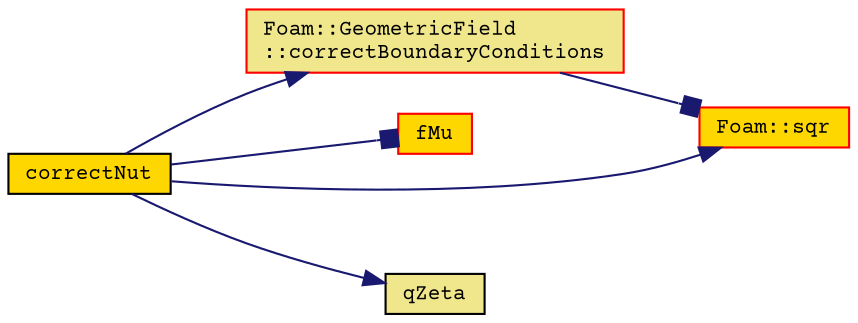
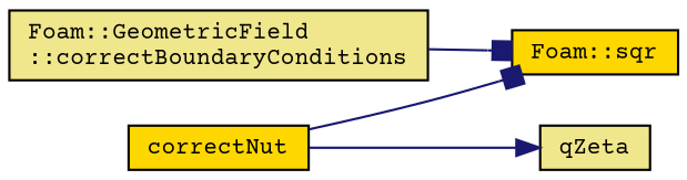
  digraph {
    fontname="Courier Prime"
    rankdir=LR
    node [color=black fillcolor=gold fontname="Courier Prime" fontsize=10 shape=record style=filled]
    edge [arrowhead=box color=midnightblue fontname="Courier Prime" fontsize=10 labelfontname=Helvetica labelfontsize=10 style=solid]
    n1 [fontcolor=black height=0.2 label=correctNut width=0.4]
-   n2 [color=red fillcolor=khaki height=0.2 label="Foam::GeometricField\l::correctBoundaryConditions" width=0.4]
-   n3 [color=red height=0.2 label=fMu width=0.4]
-   n4 [color=red height=0.2 label="Foam::sqr" width=0.4]
+   n2 [fillcolor=khaki height=0.2 label="Foam::GeometricField\l::correctBoundaryConditions" width=0.4]
+   n4 [height=0.2 label="Foam::sqr" width=0.4]
    n5 [fillcolor=khaki height=0.2 label=qZeta width=0.4]
-   n1 -> n2 [arrowhead=normal]
-   n1 -> n3
-   n1 -> n4 [arrowhead=normal]
+   n1 -> n4
    n1 -> n5 [arrowhead=normal]
    n2 -> n4
  }
